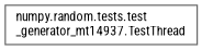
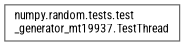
  digraph {
    rankdir=LR
    fontname="Roboto Condensed"
-   n1 [color=grey40 fillcolor=white fontname="Roboto Condensed" fontsize=10 height=0.2 label="numpy.random.tests.test\l_generator_mt14937.TestThread" shape=box style=filled width=0.4]
+   n1 [color=grey40 fillcolor=white fontname="Roboto Condensed" fontsize=10 height=0.2 label="numpy.random.tests.test\l_generator_mt19937.TestThread" shape=box style=filled width=0.4]
  }
